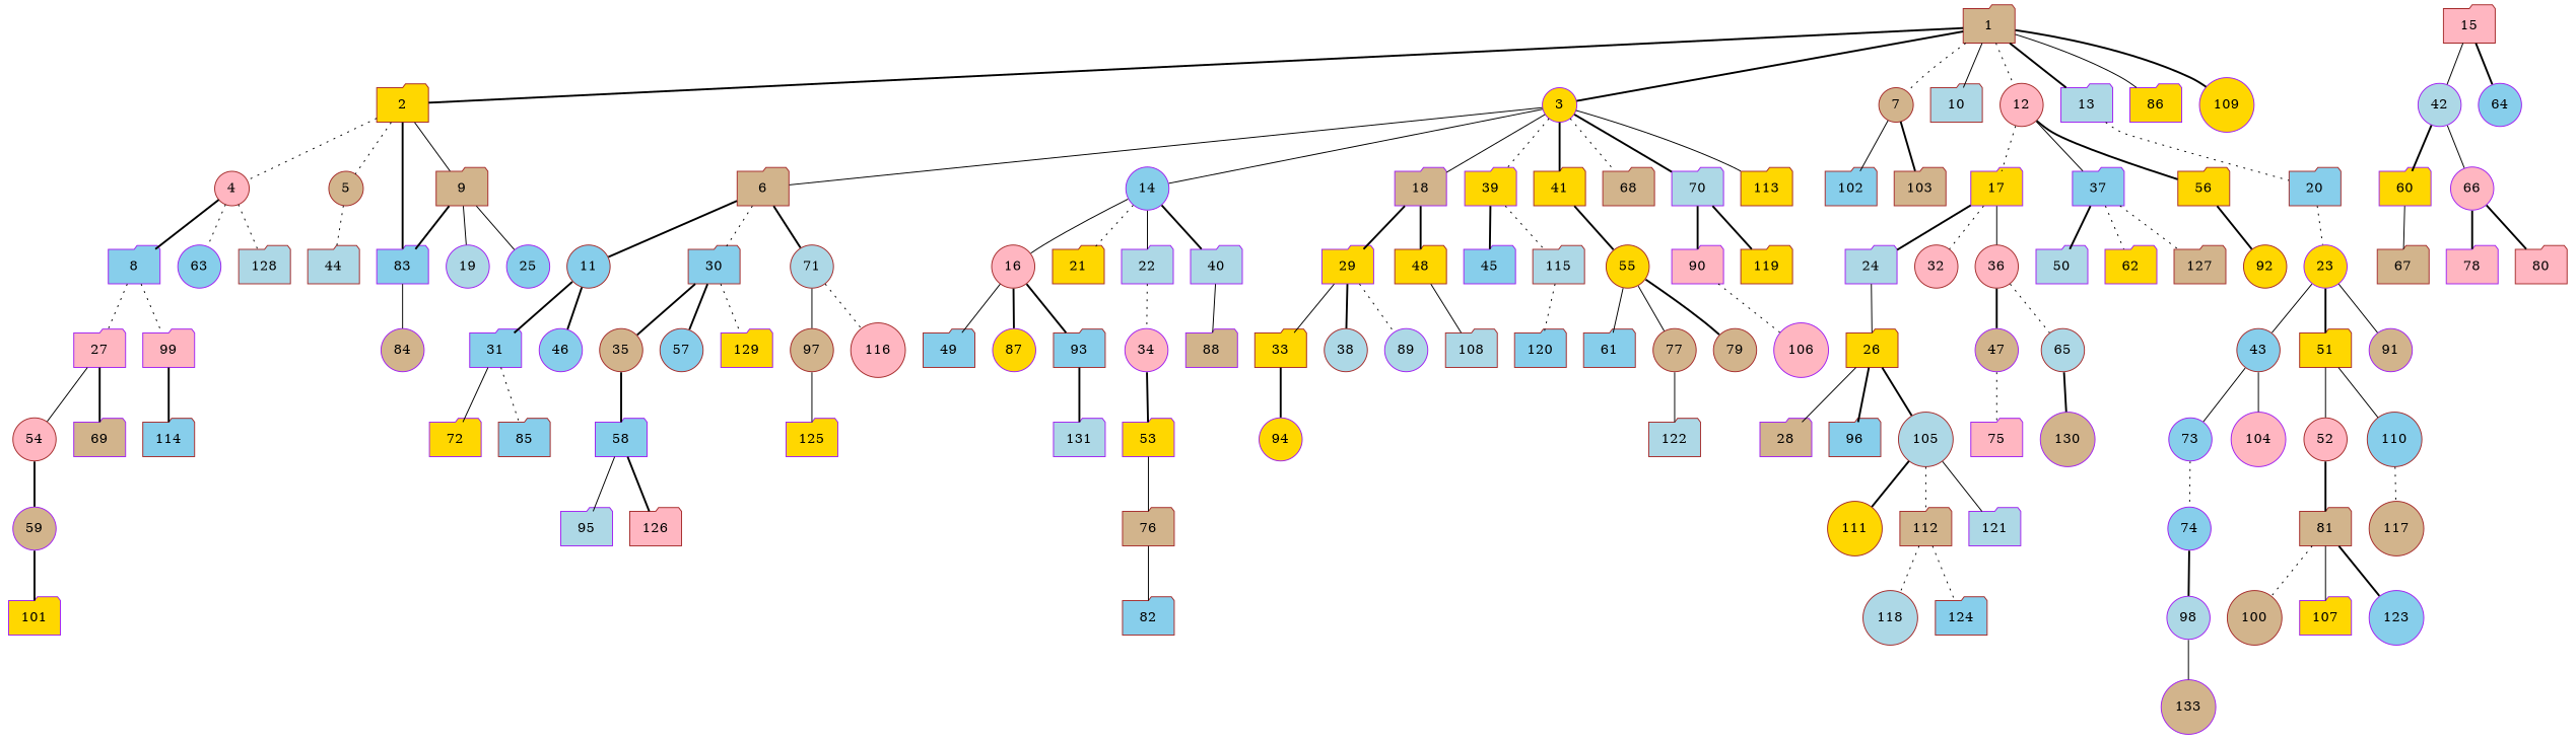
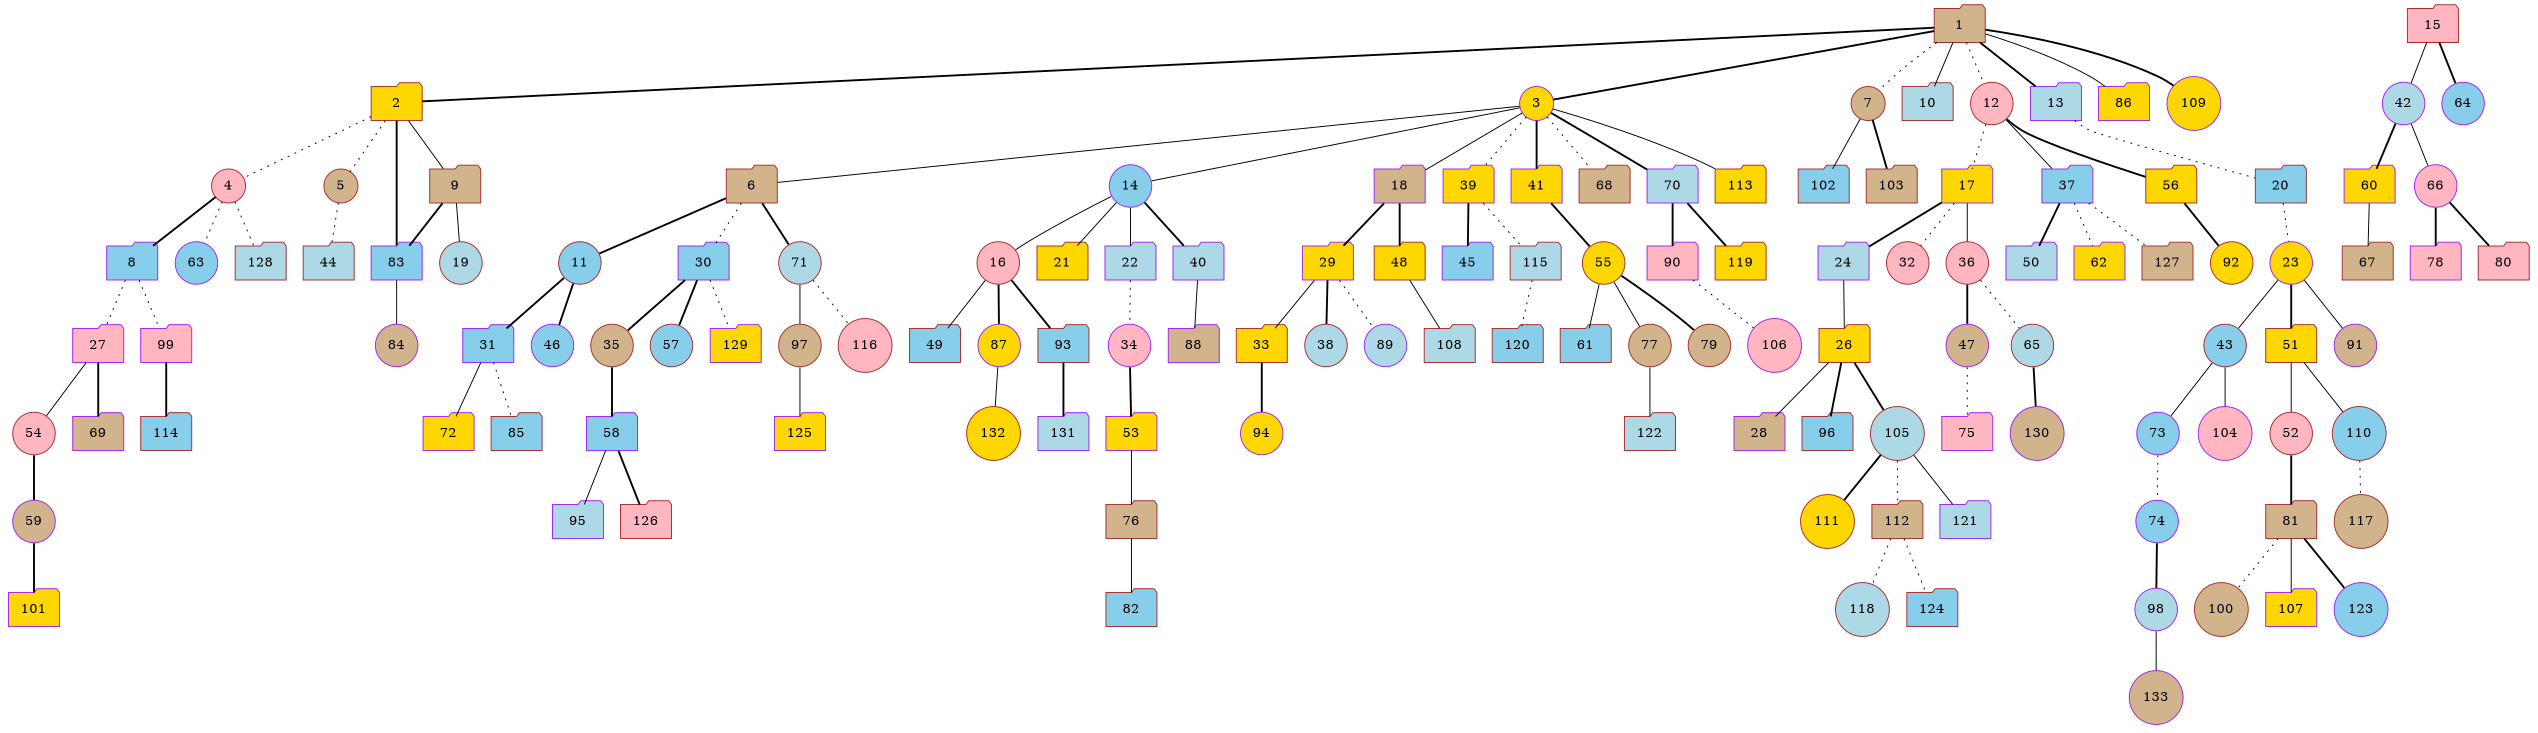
  graph {
    node [color=brown fillcolor=gold shape=folder style=filled]
    edge [style=bold]
    1 [fillcolor=tan]
    2
    3 [color=purple shape=circle]
    7 [fillcolor=tan shape=circle]
    10 [fillcolor=lightblue]
    12 [fillcolor=lightpink shape=circle]
    13 [color=purple fillcolor=lightblue]
    86 [color=purple]
    109 [color=purple shape=circle]
    4 [fillcolor=lightpink shape=circle]
    5 [fillcolor=tan shape=circle]
    9 [fillcolor=tan]
    83 [color=purple fillcolor=skyblue]
    6 [fillcolor=tan]
    14 [color=purple fillcolor=skyblue shape=circle]
    18 [color=purple fillcolor=tan]
    39 [color=purple]
-   41
+   41 [color=purple]
    68 [fillcolor=tan]
    70 [color=purple fillcolor=lightblue]
    113
    102 [fillcolor=skyblue]
    103 [fillcolor=tan]
    17 [color=purple]
    37 [color=purple fillcolor=skyblue]
    56
    20 [fillcolor=skyblue]
    8 [color=purple fillcolor=skyblue]
    63 [color=purple fillcolor=skyblue shape=circle]
    128 [fillcolor=lightblue]
    44 [fillcolor=lightblue]
-   19 [color=purple fillcolor=lightblue shape=circle]
-   25 [color=purple fillcolor=skyblue shape=circle]
+   19 [fillcolor=lightblue shape=circle]
    15 [fillcolor=lightpink]
    42 [color=purple fillcolor=lightblue shape=circle]
    64 [color=purple fillcolor=skyblue shape=circle]
    11 [fillcolor=skyblue shape=circle]
-   30 [fillcolor=skyblue]
+   30 [color=purple fillcolor=skyblue]
    71 [fillcolor=lightblue shape=circle]
    16 [fillcolor=lightpink shape=circle]
    21
    22 [color=purple fillcolor=lightblue]
    40 [color=purple fillcolor=lightblue]
    29 [color=purple]
    48
    45 [color=purple fillcolor=skyblue]
    115 [fillcolor=lightblue]
    55 [shape=circle]
    90 [color=purple fillcolor=lightpink]
    119
    27 [color=purple fillcolor=lightpink]
    99 [color=purple fillcolor=lightpink]
    31 [color=purple fillcolor=skyblue]
    46 [color=purple fillcolor=skyblue shape=circle]
    35 [fillcolor=tan shape=circle]
    57 [fillcolor=skyblue shape=circle]
    129 [color=purple]
    97 [fillcolor=tan shape=circle]
    116 [fillcolor=lightpink shape=circle]
    54 [fillcolor=lightpink shape=circle]
    69 [color=purple fillcolor=tan]
    114 [fillcolor=skyblue]
    84 [color=purple fillcolor=tan shape=circle]
    72 [color=purple]
    85 [fillcolor=skyblue]
    24 [color=purple fillcolor=lightblue]
    32 [fillcolor=lightpink shape=circle]
    36 [fillcolor=lightpink shape=circle]
    50 [color=purple fillcolor=lightblue]
    62 [color=purple]
    127 [fillcolor=tan]
    92 [shape=circle]
    23 [color=purple shape=circle]
    49 [fillcolor=skyblue]
    87 [color=purple shape=circle]
    93 [fillcolor=skyblue]
    34 [color=purple fillcolor=lightpink shape=circle]
    88 [color=purple fillcolor=tan]
    60 [color=purple]
    66 [color=purple fillcolor=lightpink shape=circle]
+   132 [shape=circle]
    131 [color=purple fillcolor=lightblue]
    26
    47 [color=purple fillcolor=tan shape=circle]
    65 [fillcolor=lightblue shape=circle]
    33
    38 [fillcolor=lightblue shape=circle]
    89 [color=purple fillcolor=lightblue shape=circle]
    108 [fillcolor=lightblue]
    43 [fillcolor=skyblue shape=circle]
    51
    91 [color=purple fillcolor=tan shape=circle]
    53 [color=purple]
    73 [color=purple fillcolor=skyblue shape=circle]
    104 [color=purple fillcolor=lightpink shape=circle]
    52 [fillcolor=lightpink shape=circle]
    110 [fillcolor=skyblue shape=circle]
    28 [color=purple fillcolor=tan]
    96 [fillcolor=skyblue]
    105 [fillcolor=lightblue shape=circle]
    111 [shape=circle]
    112 [fillcolor=tan]
    121 [color=purple fillcolor=lightblue]
    59 [color=purple fillcolor=tan shape=circle]
    94 [color=purple shape=circle]
    58 [color=purple fillcolor=skyblue]
    76 [fillcolor=tan]
    95 [color=purple fillcolor=lightblue]
    126 [fillcolor=lightpink]
    75 [color=purple fillcolor=lightpink]
    130 [color=purple fillcolor=tan shape=circle]
    120 [fillcolor=skyblue]
    61 [fillcolor=skyblue]
    77 [fillcolor=tan shape=circle]
    79 [fillcolor=tan shape=circle]
    67 [fillcolor=tan]
    78 [color=purple fillcolor=lightpink]
    80 [fillcolor=lightpink]
    74 [color=purple fillcolor=skyblue shape=circle]
    81 [fillcolor=tan]
    117 [fillcolor=tan shape=circle]
    100 [fillcolor=tan shape=circle]
    107 [color=purple]
    123 [color=purple fillcolor=skyblue shape=circle]
    82 [fillcolor=skyblue]
    101 [color=purple]
    122 [fillcolor=lightblue]
    106 [color=purple fillcolor=lightpink shape=circle]
    125 [color=purple]
    98 [color=purple fillcolor=lightblue shape=circle]
    133 [color=purple fillcolor=tan shape=circle]
    118 [fillcolor=lightblue shape=circle]
    124 [fillcolor=skyblue]
    1 -- 2
    1 -- 3
    1 -- 7 [style=dotted]
    1 -- 10 [style=solid]
    1 -- 12 [style=dotted]
    1 -- 13
    1 -- 86 [style=solid]
    1 -- 109
    2 -- 4 [style=dotted]
    2 -- 5 [style=dotted]
    2 -- 9 [style=solid]
    2 -- 83
    3 -- 6 [style=solid]
    3 -- 14 [style=solid]
    3 -- 18 [style=solid]
    3 -- 39 [style=dotted]
    3 -- 41
    3 -- 68 [style=dotted]
    3 -- 70
    3 -- 113 [style=solid]
    7 -- 102 [style=solid]
    7 -- 103
    12 -- 17 [style=dotted]
    12 -- 37 [style=solid]
    12 -- 56
    13 -- 20 [style=dotted]
    4 -- 8
    4 -- 63 [style=dotted]
    4 -- 128 [style=dotted]
    5 -- 44 [style=dotted]
    9 -- 83
    9 -- 19 [style=solid]
-   9 -- 25 [style=solid]
    83 -- 84 [style=solid]
    6 -- 11
    6 -- 30 [style=dotted]
    6 -- 71
    14 -- 16 [style=solid]
-   14 -- 21 [style=dotted]
+   14 -- 21 [style=solid]
    14 -- 22 [style=solid]
    14 -- 40
    18 -- 29
    18 -- 48
    39 -- 45
    39 -- 115 [style=dotted]
    41 -- 55
    70 -- 90
    70 -- 119
    17 -- 24
    17 -- 32 [style=dotted]
    17 -- 36 [style=solid]
    37 -- 50
    37 -- 62 [style=dotted]
    37 -- 127 [style=dotted]
    56 -- 92
    20 -- 23 [style=dotted]
    8 -- 27 [style=dotted]
    8 -- 99 [style=dotted]
    15 -- 42 [style=solid]
    15 -- 64
    42 -- 60
    42 -- 66 [style=solid]
    11 -- 31
    11 -- 46
    30 -- 35
    30 -- 57
    30 -- 129 [style=dotted]
    71 -- 97 [style=solid]
    71 -- 116 [style=dotted]
    16 -- 49 [style=solid]
    16 -- 87
    16 -- 93
    22 -- 34 [style=dotted]
    40 -- 88 [style=solid]
    29 -- 33 [style=solid]
    29 -- 38
    29 -- 89 [style=dotted]
    48 -- 108 [style=solid]
    115 -- 120 [style=dotted]
    55 -- 61 [style=solid]
    55 -- 77 [style=solid]
    55 -- 79
    90 -- 106 [style=dotted]
    27 -- 54 [style=solid]
    27 -- 69
    99 -- 114
    31 -- 72 [style=solid]
    31 -- 85 [style=dotted]
    35 -- 58
    97 -- 125 [style=solid]
    54 -- 59
    24 -- 26 [style=solid]
    36 -- 47
    36 -- 65 [style=dotted]
    23 -- 43 [style=solid]
    23 -- 51
    23 -- 91 [style=solid]
+   87 -- 132 [style=solid]
    93 -- 131
    34 -- 53
    60 -- 67 [style=solid]
    66 -- 78
    66 -- 80
    26 -- 28 [style=solid]
    26 -- 96
    26 -- 105
    47 -- 75 [style=dotted]
    65 -- 130
    33 -- 94
    43 -- 73 [style=solid]
    43 -- 104 [style=solid]
    51 -- 52 [style=solid]
    51 -- 110 [style=solid]
    53 -- 76 [style=solid]
    73 -- 74 [style=dotted]
    52 -- 81
    110 -- 117 [style=dotted]
    105 -- 111
    105 -- 112 [style=dotted]
    105 -- 121 [style=solid]
    112 -- 118 [style=dotted]
    112 -- 124 [style=dotted]
    59 -- 101
    58 -- 95 [style=solid]
    58 -- 126
    76 -- 82 [style=solid]
    77 -- 122 [style=solid]
    74 -- 98
    81 -- 100 [style=dotted]
    81 -- 107 [style=solid]
    81 -- 123
    98 -- 133 [style=solid]
  }
